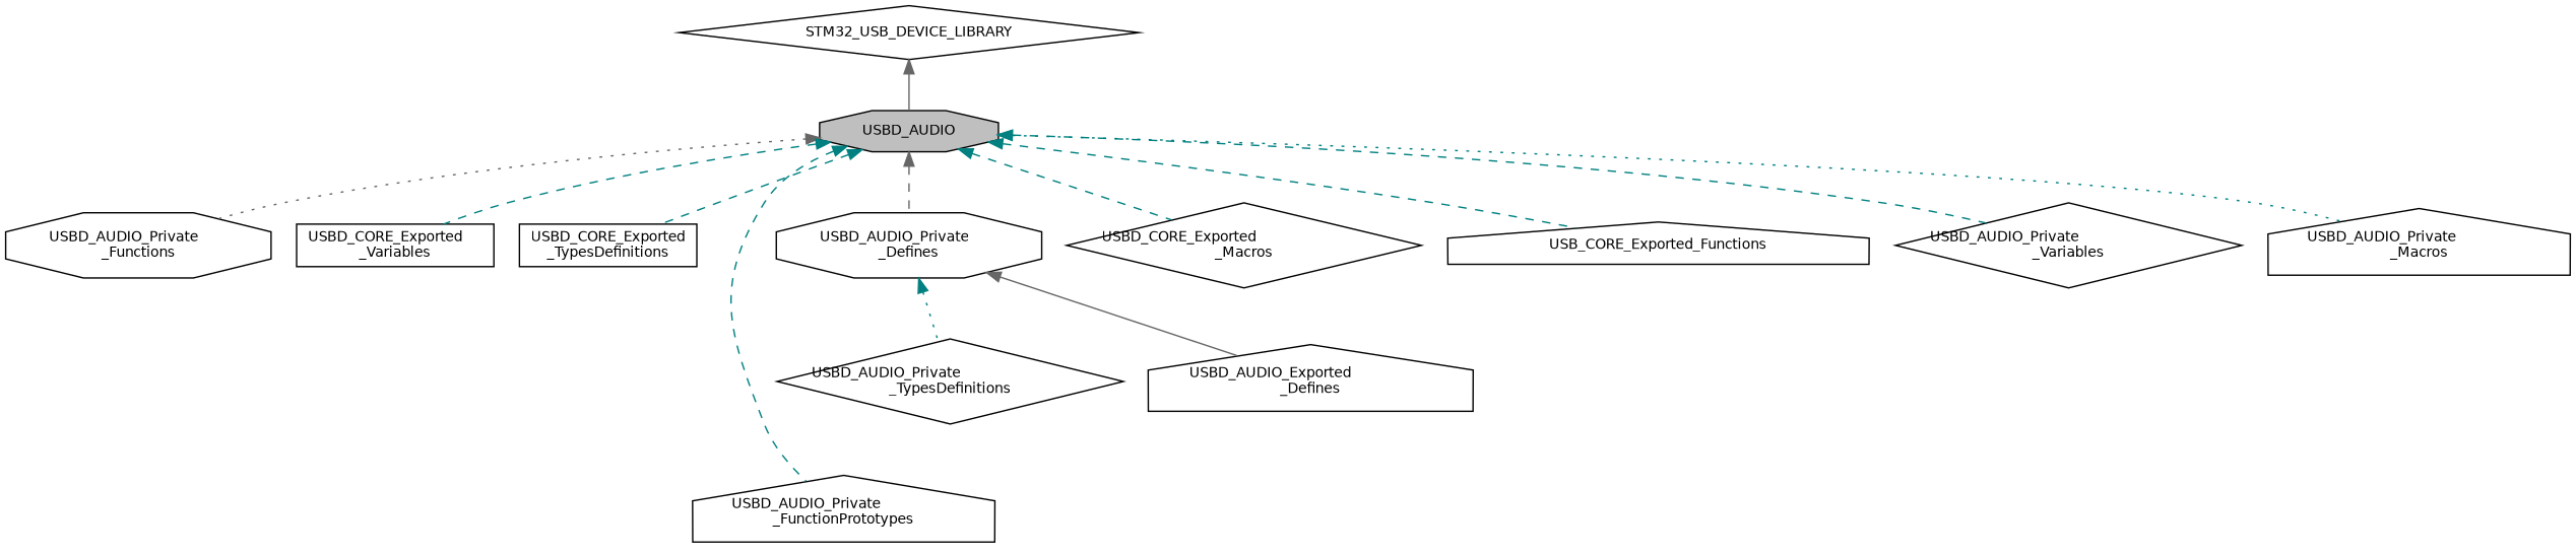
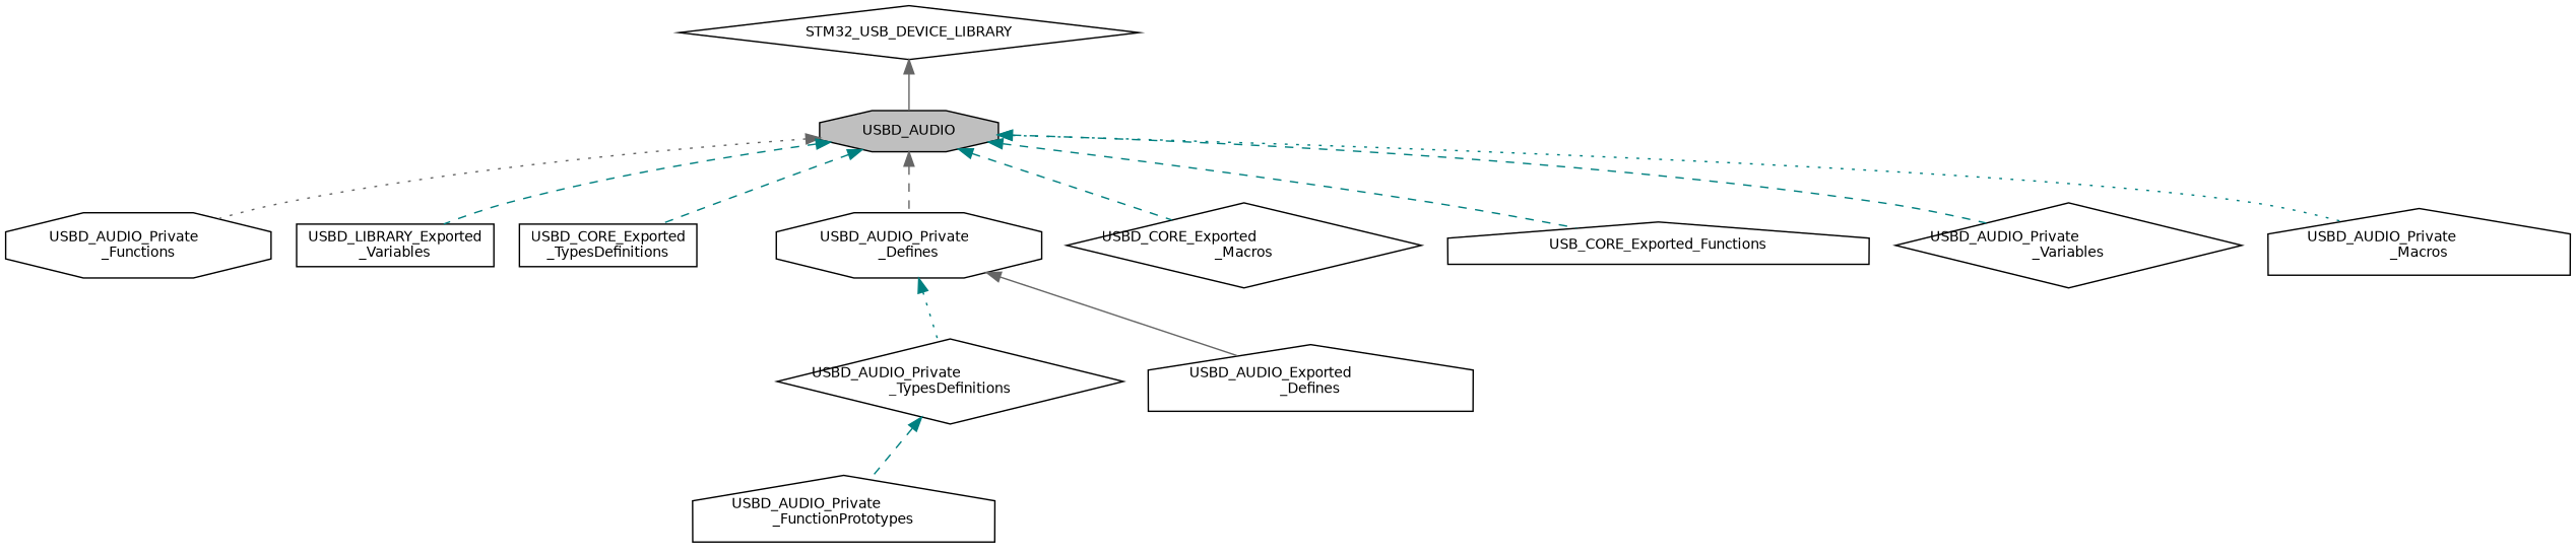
  digraph {
    rankdir=TB
    node [color=black fillcolor=white fontname=Helvetica fontsize=10 shape=diamond style=filled]
    edge [color=teal dir=back fontname=Helvetica fontsize=10 labelfontname=Helvetica labelfontsize=10 shape=plaintext style=dashed]
    n1 [height=0.2 label=STM32_USB_DEVICE_LIBRARY width=0.4]
    n2 [fillcolor=grey75 fontcolor=black height=0.2 label=USBD_AUDIO shape=octagon width=0.4]
    n3 [height=0.2 label="USBD_AUDIO_Private\l_Functions" shape=octagon width=0.4]
-   n4 [height=0.2 label="USBD_CORE_Exported\l_Variables" shape=box width=0.4]
+   n4 [height=0.2 label="USBD_LIBRARY_Exported\l_Variables" shape=box width=0.4]
    n5 [height=0.2 label="USBD_CORE_Exported\l_TypesDefinitions" shape=box width=0.4]
    n6 [height=0.2 label="USBD_AUDIO_Private\l_FunctionPrototypes" shape=house width=0.4]
    n7 [height=0.2 label="USBD_AUDIO_Private\l_Defines" shape=octagon width=0.4]
    n8 [height=0.2 label="USBD_CORE_Exported\l_Macros" width=0.4]
    n9 [height=0.2 label=USB_CORE_Exported_Functions shape=house width=0.4]
    n10 [height=0.2 label="USBD_AUDIO_Private\l_Variables" width=0.4]
    n11 [height=0.2 label="USBD_AUDIO_Private\l_Macros" shape=house width=0.4]
    n12 [height=0.2 label="USBD_AUDIO_Private\l_TypesDefinitions" width=0.4]
    n13 [height=0.2 label="USBD_AUDIO_Exported\l_Defines" shape=house width=0.4]
    n1 -> n2 [color=gray40 style=solid]
    n2 -> n3 [color=gray40 style=dotted]
    n2 -> n4
    n2 -> n5
-   n2 -> n6
+   n12 -> n6
    n2 -> n7 [color=gray40]
    n2 -> n8
    n2 -> n9
    n2 -> n10
    n2 -> n11 [style=dotted]
    n7 -> n12 [style=dotted]
    n7 -> n13 [color=gray40 style=solid]
  }
